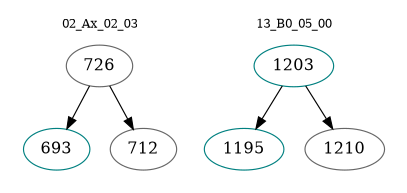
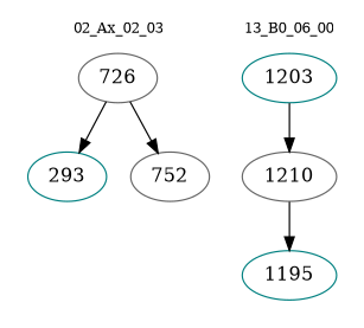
  digraph {
    node [color=gray40]
    edge [color=black]
    n1 [label=726]
-   n2 [color=teal label=693]
-   n3 [label=712]
+   n2 [color=teal label=293]
+   n3 [label=752]
    n4 [color=teal label=1203]
    n5 [color=teal label=1195]
    n6 [label=1210]
    subgraph cluster_1 {
      color=white
      fontsize=10
      label="02_Ax_02_03"
      n1
      n2
      n3
    }
    subgraph cluster_2 {
      color=white
      fontsize=10
-     label="13_B0_05_00"
+     label="13_B0_06_00"
      n4
      n5
      n6
    }
    n1 -> n2
    n1 -> n3
-   n4 -> n5
+   n6 -> n5
    n4 -> n6
  }
